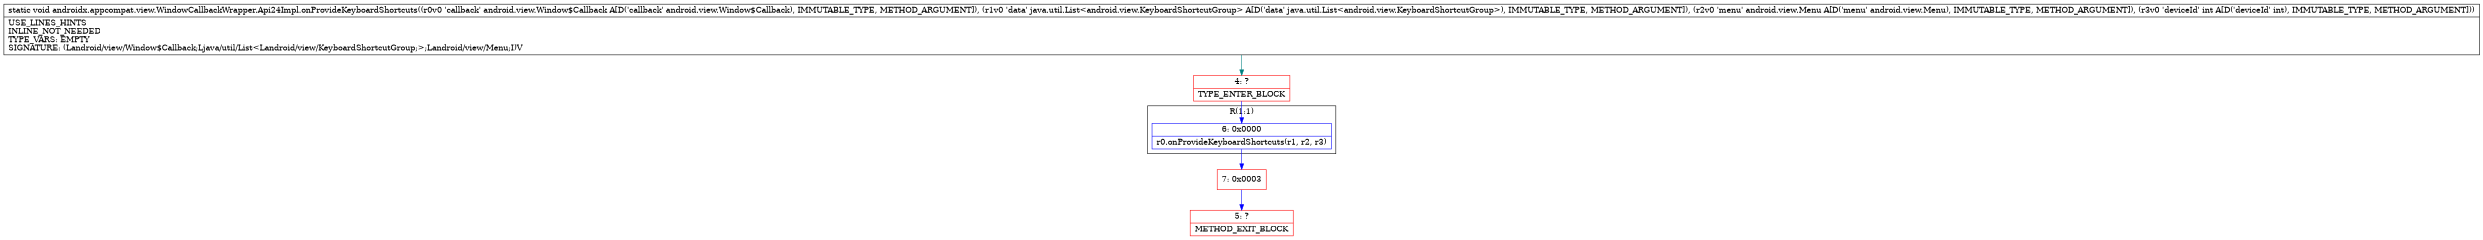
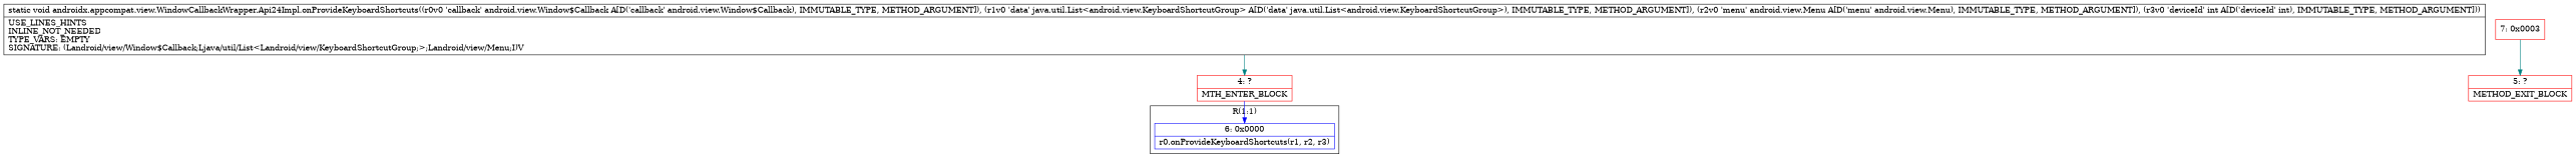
  digraph {
    node [color=red shape=record]
    edge [color=blue]
    n1 [color=blue label="{6\:\ 0x0000|r0.onProvideKeyboardShortcuts(r1, r2, r3)\l}"]
    n2 [label="{7\:\ 0x0003}"]
    n3 [label="{5\:\ ?|METHOD_EXIT_BLOCK\l}"]
-   n4 [label="{4\:\ ?|TYPE_ENTER_BLOCK\l}"]
+   n4 [label="{4\:\ ?|MTH_ENTER_BLOCK\l}"]
    n5 [label="{static void androidx.appcompat.view.WindowCallbackWrapper.Api24Impl.onProvideKeyboardShortcuts((r0v0 'callback' android.view.Window$Callback A[D('callback' android.view.Window$Callback), IMMUTABLE_TYPE, METHOD_ARGUMENT]), (r1v0 'data' java.util.List\<android.view.KeyboardShortcutGroup\> A[D('data' java.util.List\<android.view.KeyboardShortcutGroup\>), IMMUTABLE_TYPE, METHOD_ARGUMENT]), (r2v0 'menu' android.view.Menu A[D('menu' android.view.Menu), IMMUTABLE_TYPE, METHOD_ARGUMENT]), (r3v0 'deviceId' int A[D('deviceId' int), IMMUTABLE_TYPE, METHOD_ARGUMENT]))  | USE_LINES_HINTS\lINLINE_NOT_NEEDED\lTYPE_VARS: EMPTY\lSIGNATURE: (Landroid\/view\/Window$Callback;Ljava\/util\/List\<Landroid\/view\/KeyboardShortcutGroup;\>;Landroid\/view\/Menu;I)V\l}" color=""]
    subgraph cluster_1 {
      label="R(1:1)"
      n1
    }
-   n1 -> n2
-   n2 -> n3
+   n2 -> n3 [color=teal]
    n4 -> n1
    n5 -> n4 [color=teal]
  }
